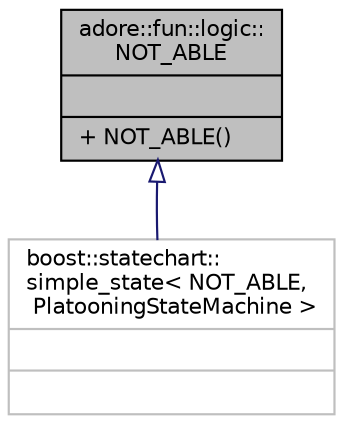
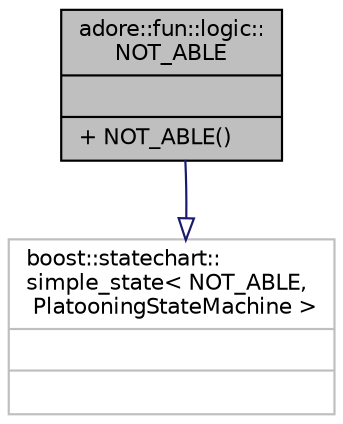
  digraph {
    node [fontname=Helvetica fontsize=10 shape=record style=filled]
    n1 [color=black fillcolor=grey75 fontcolor=black height=0.2 label="{adore::fun::logic::\lNOT_ABLE\n||+ NOT_ABLE()\l}" width=0.4]
    n2 [color=grey75 fillcolor=white height=0.2 label="{boost::statechart::\lsimple_state\< NOT_ABLE,\l PlatooningStateMachine \>\n||}" width=0.4]
-   n1 -> n2 [arrowtail=onormal color=midnightblue dir=back fontname=Helvetica fontsize=10 labelfontname=Helvetica labelfontsize=10 style=solid]
+   n2 -> n1 [arrowtail=onormal color=midnightblue dir=back fontname=Helvetica fontsize=10 labelfontname=Helvetica labelfontsize=10 style=solid]
  }
